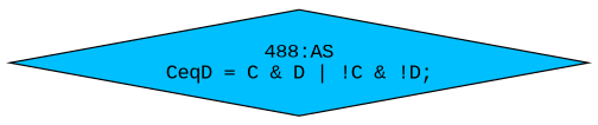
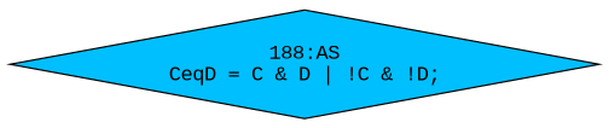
  strict digraph {
    fontname="Liberation Mono"
-   n1 [ast="<pyverilog.vparser.ast.Assign object at 0x7f9359f3e090>" def_var="['CeqD']" fillcolor=deepskyblue label="488:AS\nCeqD = C & D | !C & !D;" statements="[]" style=filled typ=Assign use_var="['C', 'D', 'C', 'D']" shape=diamond fontname="Liberation Mono"]
+   n1 [ast="<pyverilog.vparser.ast.Assign object at 0x7f9359f3e090>" def_var="['CeqD']" fillcolor=deepskyblue label="188:AS\nCeqD = C & D | !C & !D;" statements="[]" style=filled typ=Assign use_var="['C', 'D', 'C', 'D']" shape=diamond fontname="Liberation Mono"]
  }
